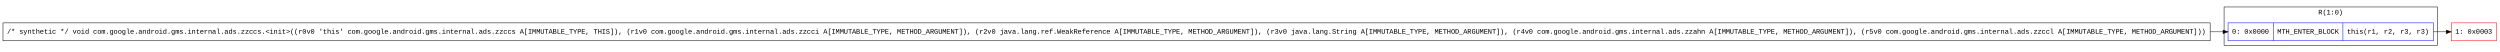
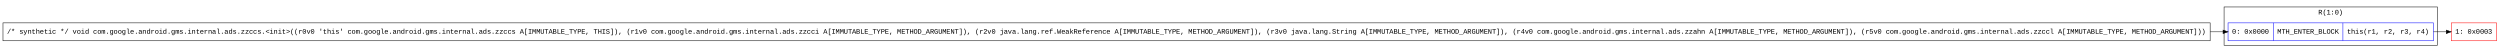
  digraph {
    rankdir=LR
    fontname="Liberation Mono"
    node [shape=record fontname="Liberation Mono"]
    edge [fontname="Liberation Mono"]
-   n1 [color=blue label="{0\:\ 0x0000|MTH_ENTER_BLOCK\l|this(r1, r2, r3, r3)\l}"]
+   n1 [color=blue label="{0\:\ 0x0000|MTH_ENTER_BLOCK\l|this(r1, r2, r3, r4)\l}"]
    n2 [color=red label="{1\:\ 0x0003}"]
    n3 [label="{\/* synthetic *\/ void com.google.android.gms.internal.ads.zzccs.\<init\>((r0v0 'this' com.google.android.gms.internal.ads.zzccs A[IMMUTABLE_TYPE, THIS]), (r1v0 com.google.android.gms.internal.ads.zzcci A[IMMUTABLE_TYPE, METHOD_ARGUMENT]), (r2v0 java.lang.ref.WeakReference A[IMMUTABLE_TYPE, METHOD_ARGUMENT]), (r3v0 java.lang.String A[IMMUTABLE_TYPE, METHOD_ARGUMENT]), (r4v0 com.google.android.gms.internal.ads.zzahn A[IMMUTABLE_TYPE, METHOD_ARGUMENT]), (r5v0 com.google.android.gms.internal.ads.zzccl A[IMMUTABLE_TYPE, METHOD_ARGUMENT])) }"]
    subgraph cluster_1 {
      label="R(1:0)"
      n1
    }
    n1 -> n2
    n3 -> n1
  }
